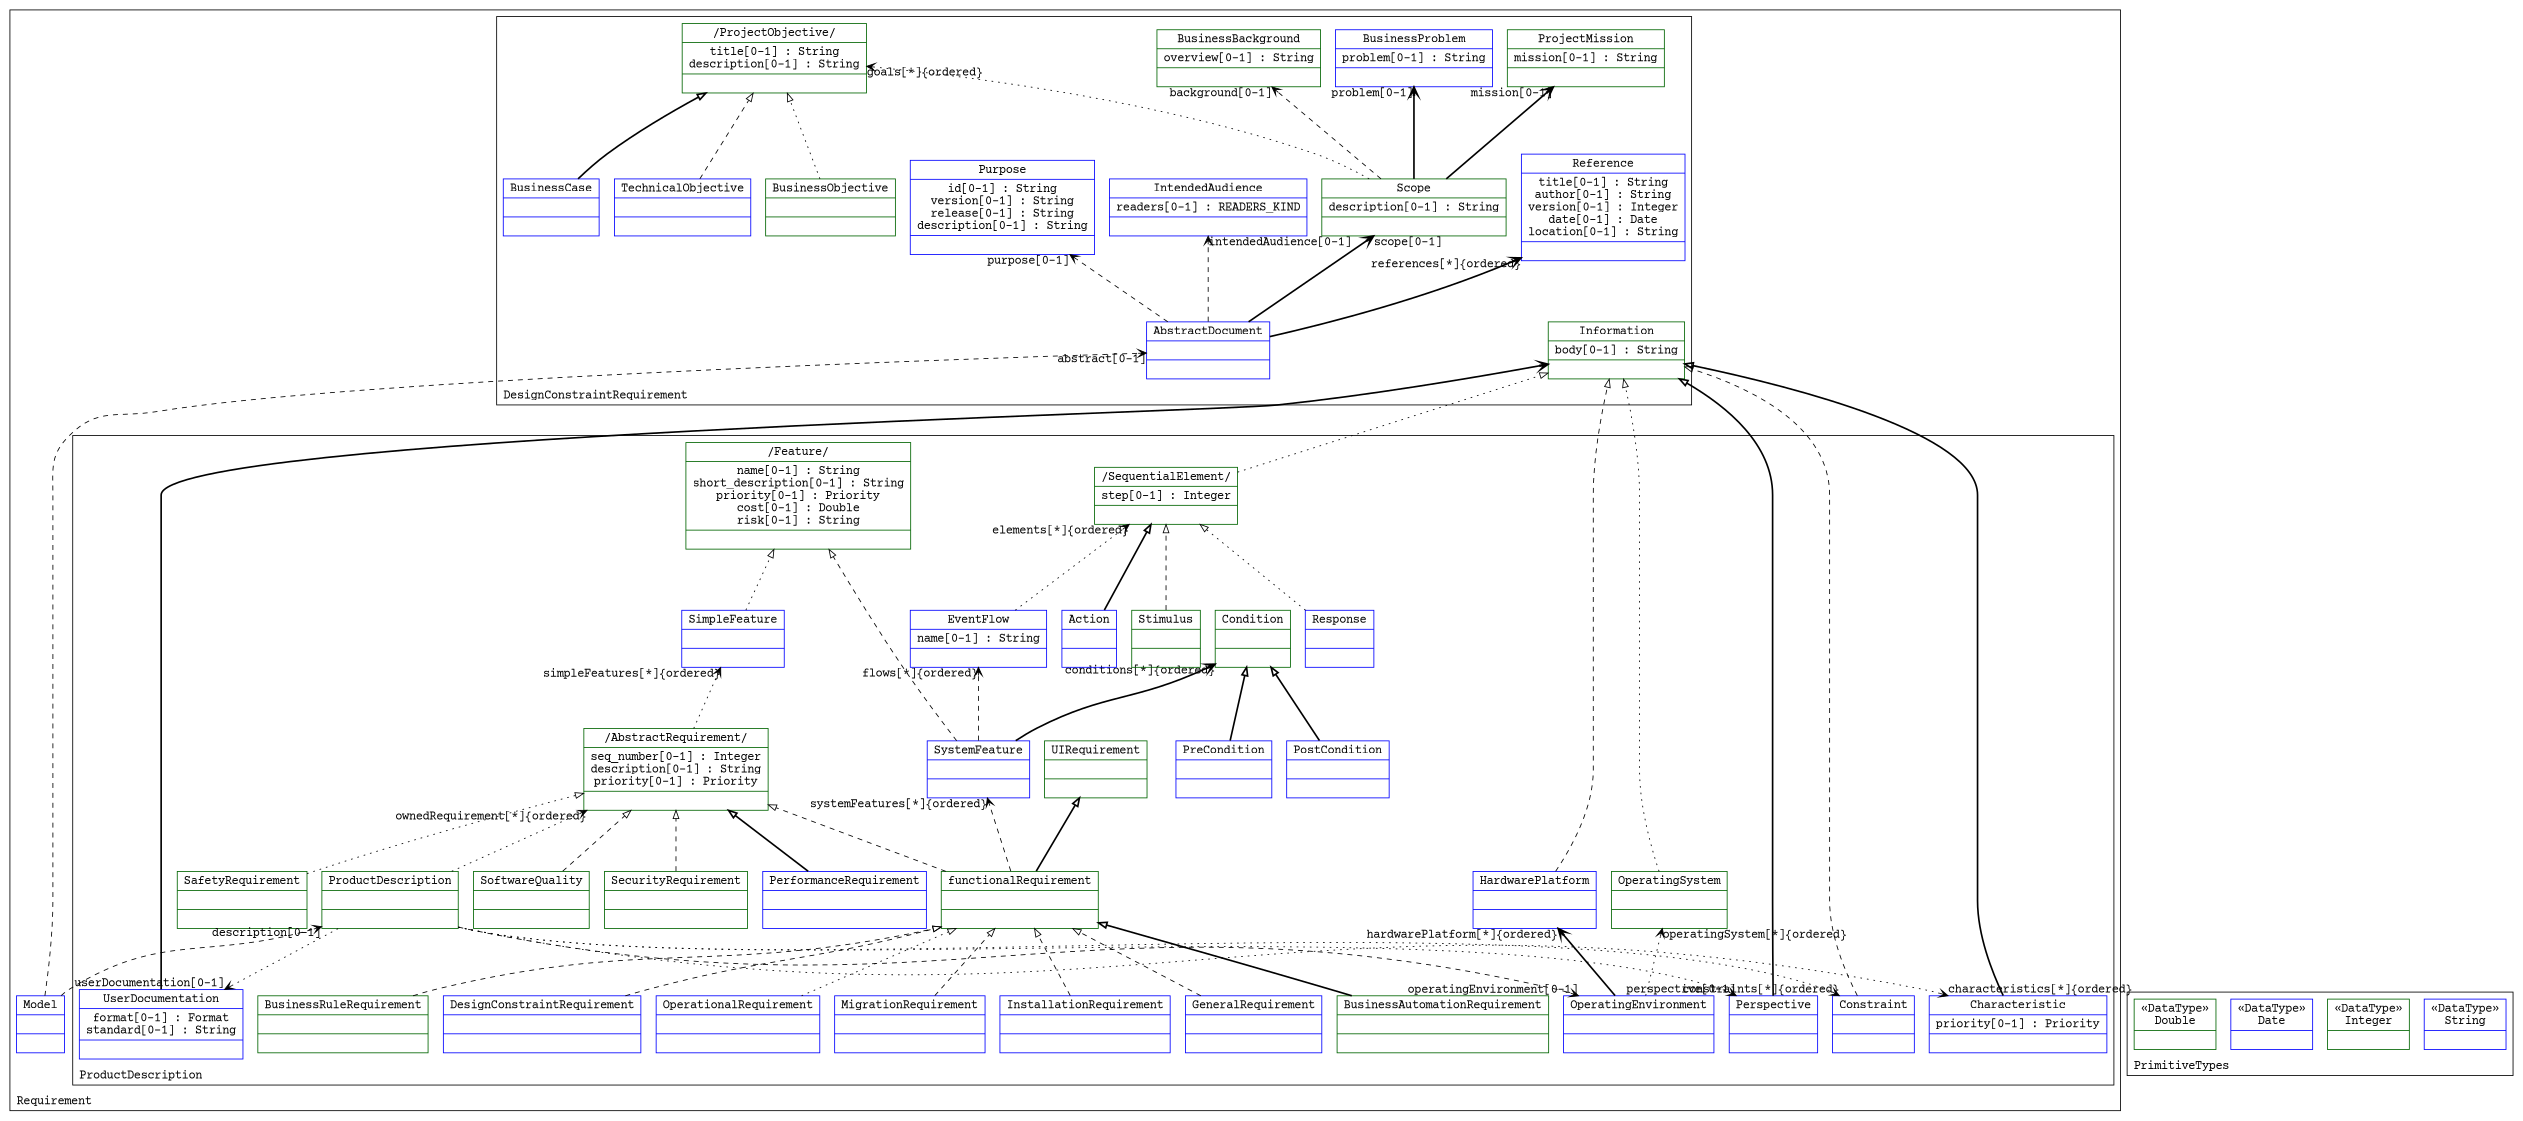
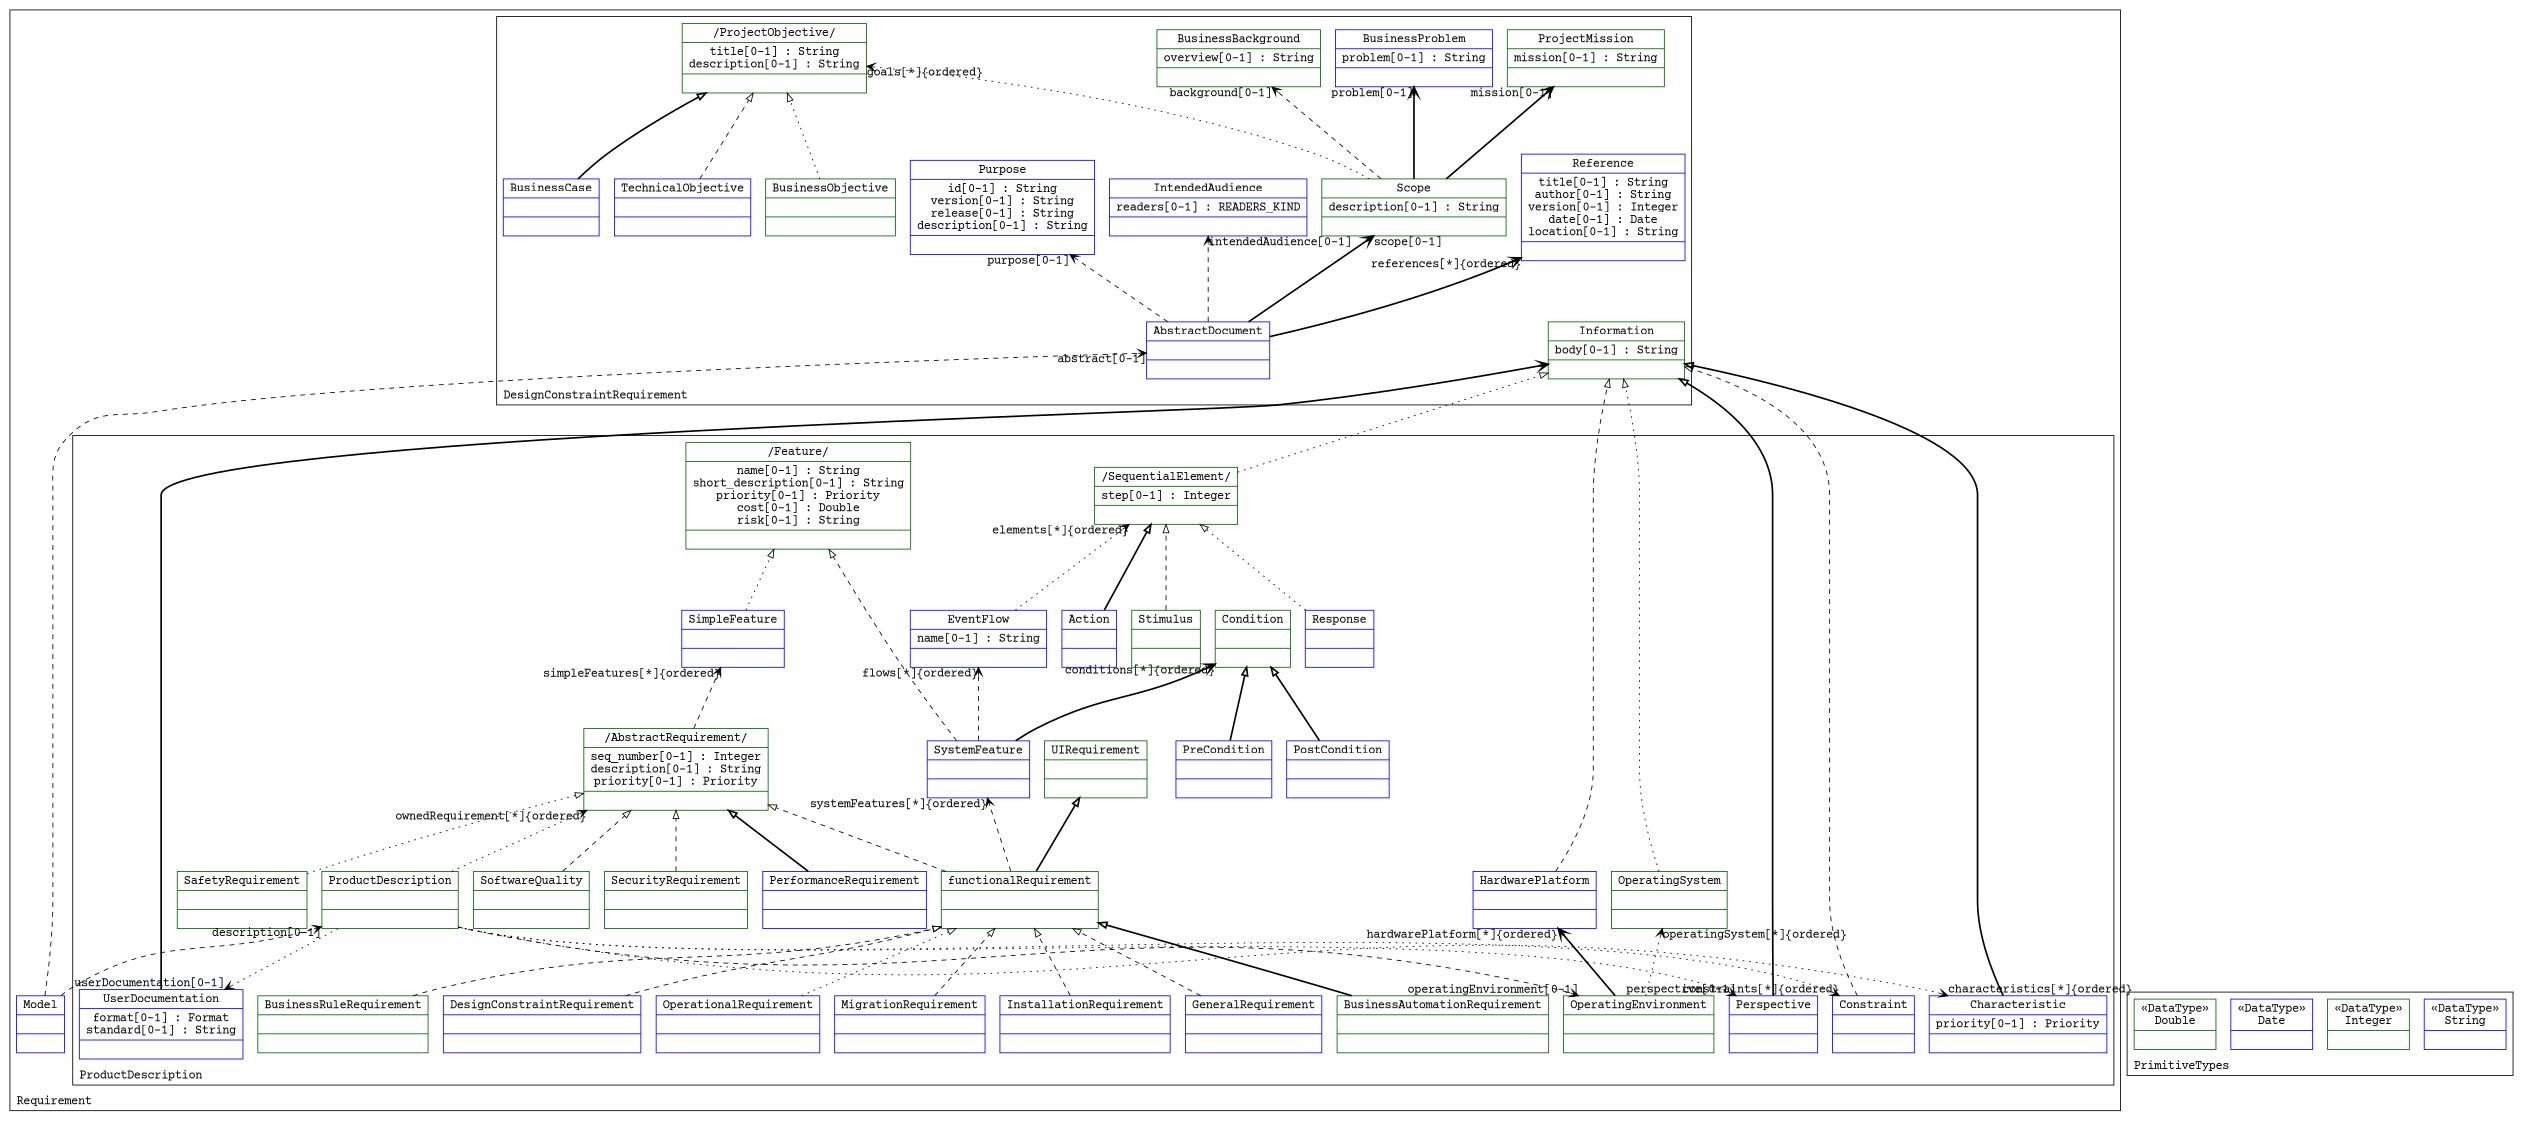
  digraph {
    compound=true
    fontname="Courier Prime"
    labeljust=l
    labelloc=t
    nodeSep=0.75
    rankdir=BT
    node [color=blue fontname="Courier Prime" shape=record]
    edge [arrowhead=onormal constraint=true fontname="Courier Prime" group=functionalRequirement minlen=2 style=dashed]
    n1 [label="{AbstractDocument| | }"]
    n2 [label="{Purpose|id[0-1] : String\nversion[0-1] : String\nrelease[0-1] : String\ndescription[0-1] : String| }"]
    n3 [label="{IntendedAudience|readers[0-1] : READERS_KIND| }"]
    n4 [color=darkgreen label="{Scope|description[0-1] : String| }"]
    n5 [label="{Reference|title[0-1] : String\nauthor[0-1] : String\nversion[0-1] : Integer\ndate[0-1] : Date\nlocation[0-1] : String| }"]
    n6 [label="{BusinessProblem|problem[0-1] : String| }"]
    n7 [color=darkgreen label="{ProjectMission|mission[0-1] : String| }"]
    n8 [color=darkgreen label="{BusinessBackground|overview[0-1] : String| }"]
    n9 [color=darkgreen label="{/ProjectObjective/|title[0-1] : String\ndescription[0-1] : String| }"]
    n10 [color=darkgreen label="{Information|body[0-1] : String| }"]
    n11 [color=darkgreen label="{BusinessObjective| | }"]
    n12 [label="{TechnicalObjective| | }"]
    n13 [label="{BusinessCase| | }"]
    n14 [color=darkgreen label="{ProductDescription| | }"]
    n15 [color=darkgreen label="{/AbstractRequirement/|seq_number[0-1] : Integer\ndescription[0-1] : String\npriority[0-1] : Priority| }"]
    n16 [label="{Constraint| | }"]
    n17 [label="{Characteristic|priority[0-1] : Priority| }"]
    n18 [label="{UserDocumentation|format[0-1] : Format\nstandard[0-1] : String| }"]
    n19 [label="{Perspective| | }"]
-   n20 [label="{OperatingEnvironment| | }"]
+   n20 [color=darkgreen label="{OperatingEnvironment| | }"]
    n21 [label="{SimpleFeature| | }"]
    n22 [label="{HardwarePlatform| | }"]
    n23 [color=darkgreen label="{OperatingSystem| | }"]
    n24 [label="{SystemFeature| | }"]
    n25 [color=darkgreen label="{Condition| | }"]
    n26 [label="{EventFlow|name[0-1] : String| }"]
    n27 [color=darkgreen label="{/Feature/|name[0-1] : String\nshort_description[0-1] : String\npriority[0-1] : Priority\ncost[0-1] : Double\nrisk[0-1] : String| }"]
    n28 [color=darkgreen label="{/SequentialElement/|step[0-1] : Integer| }"]
    n29 [color=darkgreen label="{functionalRequirement| | }"]
    n30 [label="{PreCondition| | }"]
    n31 [label="{PostCondition| | }"]
    n32 [color=darkgreen label="{SafetyRequirement| | }"]
    n33 [label="{PerformanceRequirement| | }"]
    n34 [color=darkgreen label="{SecurityRequirement| | }"]
    n35 [color=darkgreen label="{SoftwareQuality| | }"]
    n36 [label="{Action| | }"]
    n37 [label="{Response| | }"]
    n38 [color=darkgreen label="{Stimulus| | }"]
    n39 [label="{DesignConstraintRequirement| | }"]
    n40 [color=darkgreen label="{BusinessRuleRequirement| | }"]
    n41 [color=darkgreen label="{BusinessAutomationRequirement| | }"]
    n42 [color=darkgreen label="{UIRequirement| | }"]
    n43 [label="{GeneralRequirement| | }"]
    n44 [label="{InstallationRequirement| | }"]
    n45 [label="{MigrationRequirement| | }"]
    n46 [label="{OperationalRequirement| | }"]
    n47 [label="{Model| | }"]
    n48 [label="{&#171;DataType&#187;\nString|}"]
    n49 [color=darkgreen label="{&#171;DataType&#187;\nInteger|}"]
    n50 [label="{&#171;DataType&#187;\nDate|}"]
    n51 [color=darkgreen label="{&#171;DataType&#187;\nDouble|}"]
    subgraph cluster_1 {
      color=black
      label=Requirement
      n47
      subgraph cluster_2 {
        color=black
        label=DesignConstraintRequirement
        n1
        n2
        n3
        n4
        n5
        n6
        n7
        n8
        n9
        n10
        n11
        n12
        n13
      }
      subgraph cluster_3 {
        color=black
        label=ProductDescription
        n14
        n15
        n16
        n17
        n18
        n19
        n20
        n21
        n22
        n23
        n24
        n25
        n26
        n27
        n28
        n29
        n30
        n31
        n32
        n33
        n34
        n35
        n36
        n37
        n38
        n39
        n40
        n41
        n42
        n43
        n44
        n45
        n46
      }
    }
    subgraph cluster_4 {
      color=black
      label=PrimitiveTypes
      n48
      n49
      n50
      n51
    }
    n1 -> n2 [arrowhead=vee arrowtail=diamond group=Purpose headlabel="purpose[0-1]"]
    n1 -> n3 [arrowhead=vee arrowtail=diamond group=IntendedAudience headlabel="intendedAudience[0-1]"]
    n1 -> n4 [arrowhead=vee arrowtail=diamond group=Scope headlabel="scope[0-1]" style=bold]
    n1 -> n5 [arrowhead=vee arrowtail=diamond group=Reference headlabel="references[*]{ordered}" style=bold]
    n4 -> n6 [arrowhead=vee arrowtail=diamond group=BusinessProblem headlabel="problem[0-1]" style=bold]
    n4 -> n7 [arrowhead=vee arrowtail=diamond group=ProjectMission headlabel="mission[0-1]" style=bold]
    n4 -> n8 [arrowhead=vee arrowtail=diamond group=BusinessBackground headlabel="background[0-1]"]
    n4 -> n9 [arrowhead=vee arrowtail=diamond group=ProjectObjective headlabel="goals[*]{ordered}" style=dotted]
    n11 -> n9 [group=ProjectObjective style=dotted]
    n12 -> n9 [group=ProjectObjective]
    n13 -> n9 [group=ProjectObjective style=bold]
    n14 -> n15 [arrowhead=vee arrowtail=diamond group=AbstractRequirement headlabel="ownedRequirement[*]{ordered}" style=dotted]
    n14 -> n16 [arrowhead=vee arrowtail=none constraint=false group=Constraint headlabel="constraints[*]{ordered}" style=dotted]
    n14 -> n17 [arrowhead=vee arrowtail=none constraint=false group=Characteristic headlabel="characteristics[*]{ordered}" style=dotted]
    n14 -> n18 [arrowhead=vee arrowtail=none constraint=false group=UserDocumentation headlabel="userDocumentation[0-1]" style=dotted]
    n14 -> n19 [arrowhead=vee arrowtail=none constraint=false group=Perspective headlabel="perspective[0-1]" style=dotted]
    n14 -> n20 [arrowhead=vee arrowtail=none constraint=false group=OperatingEnvironment headlabel="operatingEnvironment[0-1]"]
-   n15 -> n21 [arrowhead=vee arrowtail=diamond group=SimpleFeature headlabel="simpleFeatures[*]{ordered}" style=dotted]
+   n15 -> n21 [arrowhead=vee arrowtail=diamond group=SimpleFeature headlabel="simpleFeatures[*]{ordered}"]
    n16 -> n10 [group=Information]
    n17 -> n10 [group=Information style=bold]
    n18 -> n10 [arrowhead=vee group=Information style=bold]
    n19 -> n10 [group=Information style=bold]
    n20 -> n22 [arrowhead=vee arrowtail=diamond group=HardwarePlatform headlabel="hardwarePlatform[*]{ordered}" style=bold]
    n20 -> n23 [arrowhead=vee arrowtail=diamond group=OperatingSystem headlabel="operatingSystem[*]{ordered}" style=dotted]
    n21 -> n27 [group=Feature style=dotted]
    n22 -> n10 [group=Information]
    n23 -> n10 [group=Information style=dotted]
    n24 -> n25 [arrowhead=vee arrowtail=diamond group=Condition headlabel="conditions[*]{ordered}" style=bold]
    n24 -> n26 [arrowhead=vee arrowtail=diamond group=EventFlow headlabel="flows[*]{ordered}"]
    n24 -> n27 [group=Feature]
    n26 -> n28 [arrowhead=vee arrowtail=diamond group=SequentialElement headlabel="elements[*]{ordered}" style=dotted]
    n28 -> n10 [group=Information style=dotted]
    n29 -> n15 [group=AbstractRequirement]
    n29 -> n24 [arrowhead=vee arrowtail=diamond group=SystemFeature headlabel="systemFeatures[*]{ordered}"]
    n29 -> n42 [style=bold]
    n30 -> n25 [group=Condition style=bold]
    n31 -> n25 [group=Condition style=bold]
    n32 -> n15 [group=AbstractRequirement style=dotted]
    n33 -> n15 [group=AbstractRequirement style=bold]
    n34 -> n15 [group=AbstractRequirement]
    n35 -> n15 [group=AbstractRequirement]
    n36 -> n28 [group=SequentialElement style=bold]
    n37 -> n28 [group=SequentialElement style=dotted]
    n38 -> n28 [group=SequentialElement]
    n39 -> n29
    n40 -> n29
    n41 -> n29 [style=bold]
    n43 -> n29
    n44 -> n29
    n45 -> n29
    n46 -> n29 [style=dotted]
    n47 -> n1 [arrowhead=vee arrowtail=diamond group=AbstractDocument headlabel="abstract[0-1]"]
    n47 -> n14 [arrowhead=vee arrowtail=diamond group=ProductDescription headlabel="description[0-1]"]
  }
